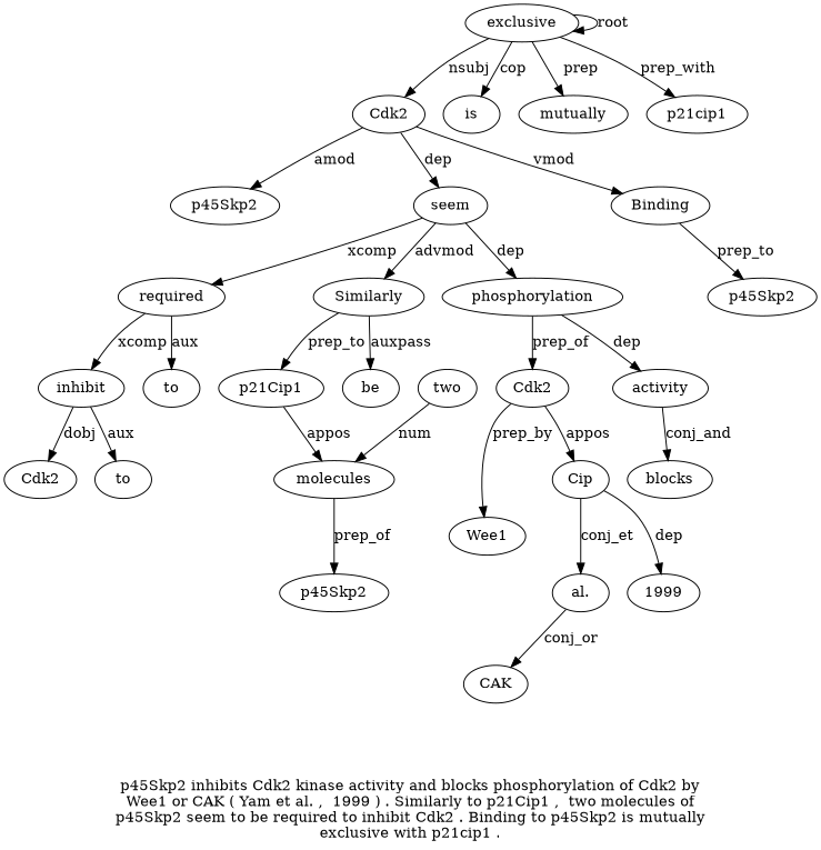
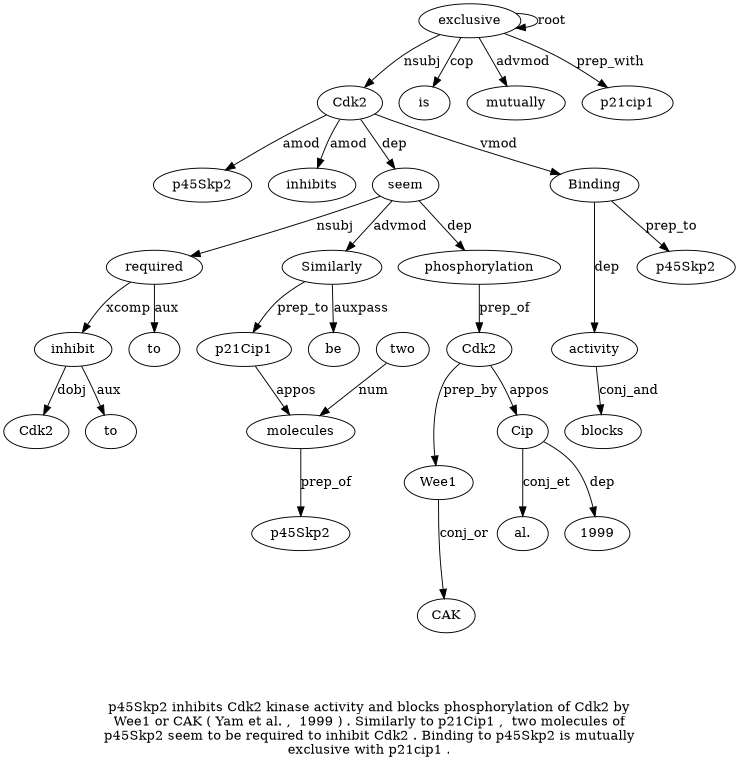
  digraph {
    label="p45Skp2 inhibits Cdk2 kinase activity and blocks phosphorylation of Cdk2 by\nWee1 or CAK ( Yam et al. ,  1999 ) . Similarly to p21Cip1 ,  two molecules of\np45Skp2 seem to be required to inhibit Cdk2 . Binding to p45Skp2 is mutually\nexclusive with p21cip1 ."
    node [fillcolor=white style=filled]
    n1 [label=Cdk2]
    n2 [label=p45Skp2]
+   n3 [label=inhibits]
    n4 [label=seem]
    n5 [label=Binding]
    n6 [label=phosphorylation]
    n7 [label=Similarly]
    n8 [label=required]
    n9 [label=p45Skp2]
    n10 [label=exclusive]
    n11 [label=is]
    n12 [label=mutually]
    n13 [label=p21cip1]
    n14 [label=activity]
    n15 [label=blocks]
    n16 [label=Cdk2]
    n17 [label=Wee1]
    n18 [label=Cip]
    n19 [label=p21Cip1]
    n20 [label=be]
    n21 [label=to]
    n22 [label=inhibit]
    n23 [label=CAK]
    n24 [label="al."]
    n25 [label=1999]
    n26 [label=molecules]
    n27 [label=p45Skp2]
    n28 [label=two]
    n29 [label=to]
    n30 [label=Cdk2]
    n1 -> n2 [label=amod]
+   n1 -> n3 [label=amod]
    n1 -> n4 [label=dep]
    n1 -> n5 [label=vmod]
    n4 -> n6 [label=dep]
    n4 -> n7 [label=advmod]
-   n4 -> n8 [label=xcomp]
+   n4 -> n8 [label=nsubj]
    n5 -> n9 [label=prep_to]
-   n6 -> n14 [label=dep]
+   n5 -> n14 [label=dep]
    n6 -> n16 [label=prep_of]
    n7 -> n19 [label=prep_to]
    n7 -> n20 [label=auxpass]
    n8 -> n21 [label=aux]
    n8 -> n22 [label=xcomp]
    n10 -> n1 [label=nsubj]
    n10 -> n10 [label=root]
    n10 -> n11 [label=cop]
-   n10 -> n12 [label=prep]
+   n10 -> n12 [label=advmod]
    n10 -> n13 [label=prep_with]
    n14 -> n15 [label=conj_and]
    n16 -> n17 [label=prep_by]
    n16 -> n18 [label=appos]
-   n24 -> n23 [label=conj_or]
+   n17 -> n23 [label=conj_or]
    n18 -> n24 [label=conj_et]
    n18 -> n25 [label=dep]
    n19 -> n26 [label=appos]
    n22 -> n29 [label=aux]
    n22 -> n30 [label=dobj]
    n26 -> n27 [label=prep_of]
    n28 -> n26 [label=num]
  }
